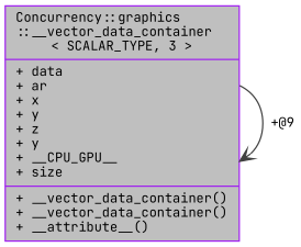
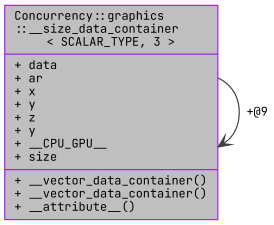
  digraph {
    fontname="JetBrains Mono"
-   n1 [color=purple fillcolor=grey75 fontcolor=black fontname="JetBrains Mono" fontsize=10 height=0.2 label="{Concurrency::graphics\l::__vector_data_container\l\< SCALAR_TYPE, 3 \>\n|+ data\l+ ar\l+ x\l+ y\l+ z\l+ y\l+ __CPU_GPU__\l+ size\l|+ __vector_data_container()\l+ __vector_data_container()\l+ __attribute__()\l}" shape=record style=filled width=0.4]
+   n1 [color=purple fillcolor=grey75 fontcolor=black fontname="JetBrains Mono" fontsize=10 height=0.2 label="{Concurrency::graphics\l::__size_data_container\l\< SCALAR_TYPE, 3 \>\n|+ data\l+ ar\l+ x\l+ y\l+ z\l+ y\l+ __CPU_GPU__\l+ size\l|+ __vector_data_container()\l+ __vector_data_container()\l+ __attribute__()\l}" shape=record style=filled width=0.4]
    n1 -> n1 [arrowhead=vee color=grey25 fontname="JetBrains Mono" fontsize=10 label=" +@9" labelfontname=Helvetica labelfontsize=10 style=solid]
  }
